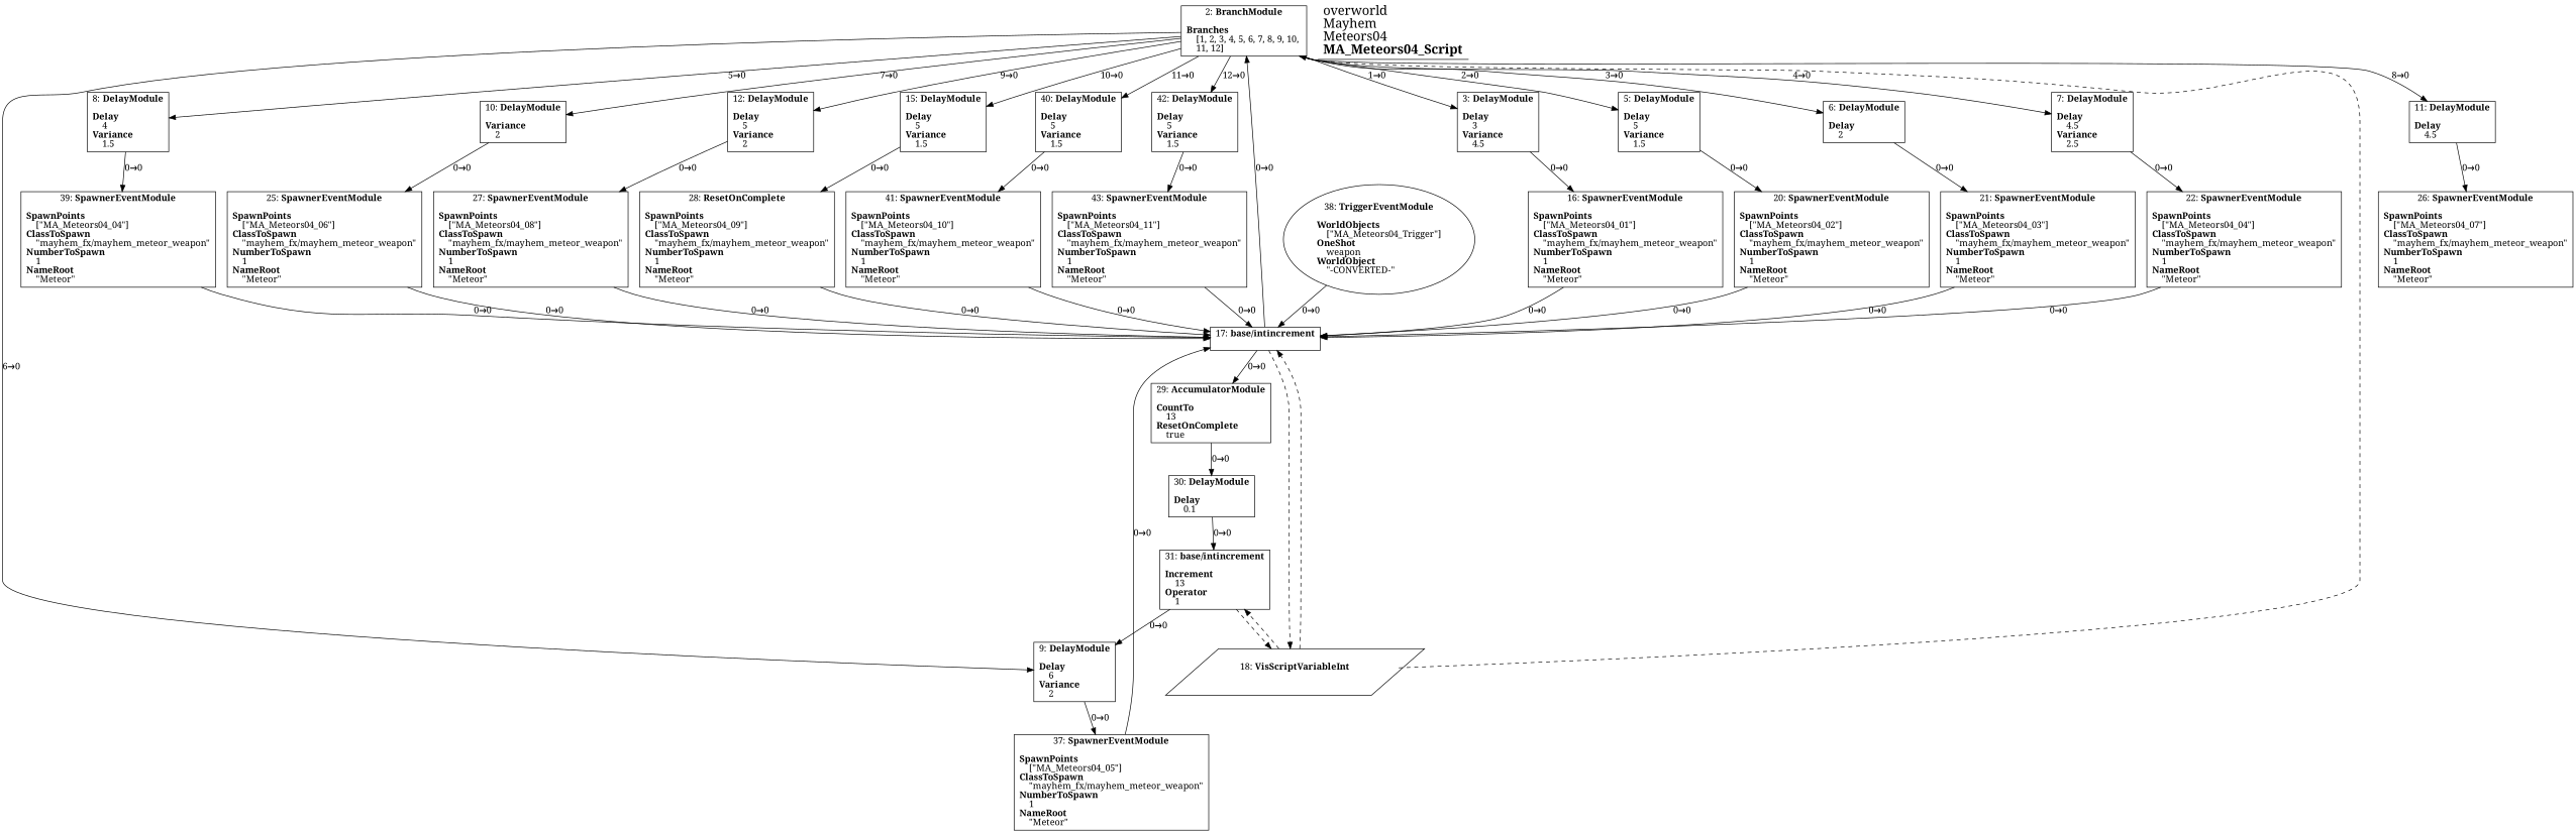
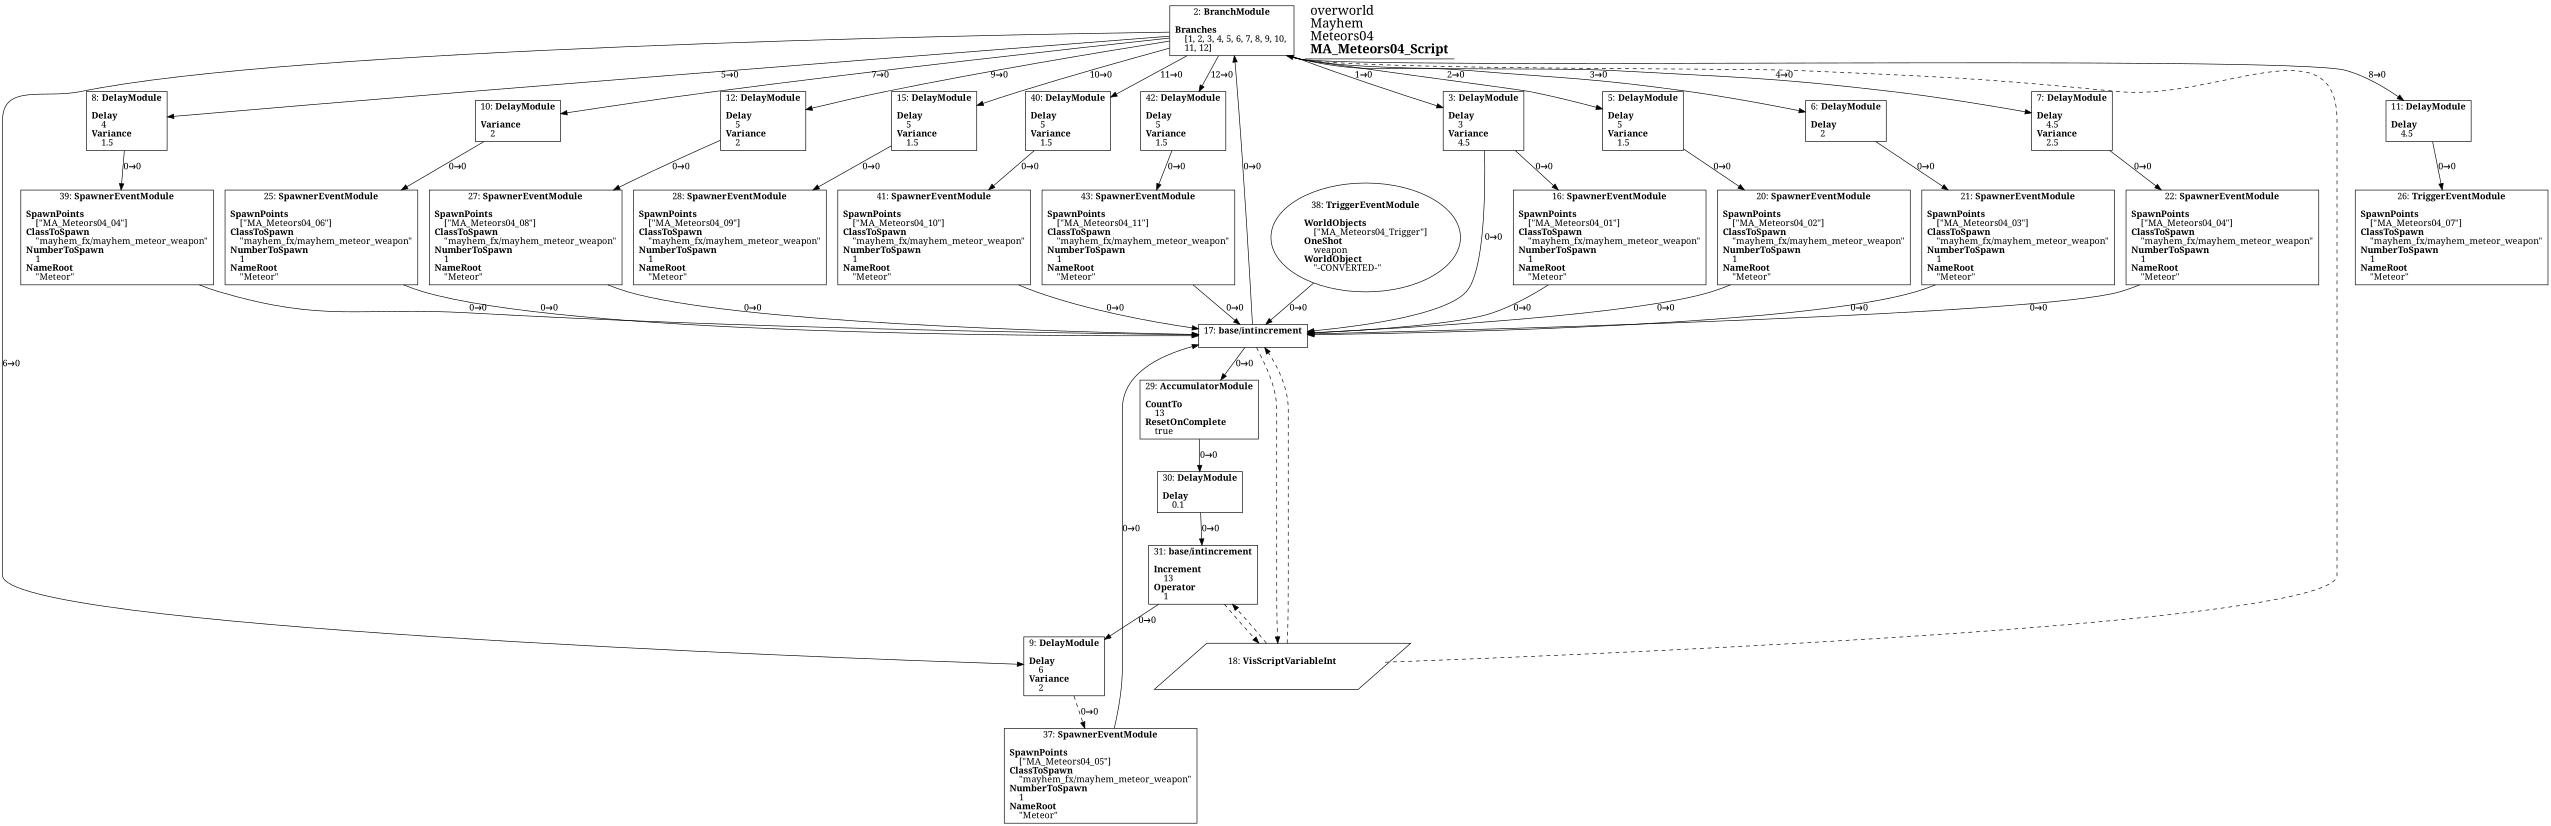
  digraph {
    fontname="Noto Serif"
    splines=spline
    node [fontname="Noto Serif" shape=box]
    edge [fontname="Noto Serif"]
    n1 [label=<2: <b>BranchModule</b><br/><br/><b>Branches</b><br align="left"/>    [1, 2, 3, 4, 5, 6, 7, 8, 9, 10, <br align="left"/>    11, 12]<br align="left"/>>]
    n2 [label=<5: <b>DelayModule</b><br/><br/><b>Delay</b><br align="left"/>    5<br align="left"/><b>Variance</b><br align="left"/>    1.5<br align="left"/>>]
    n3 [label=<6: <b>DelayModule</b><br/><br/><b>Delay</b><br align="left"/>    2<br align="left"/>>]
    n4 [label=<7: <b>DelayModule</b><br/><br/><b>Delay</b><br align="left"/>    4.5<br align="left"/><b>Variance</b><br align="left"/>    2.5<br align="left"/>>]
    n5 [label=<8: <b>DelayModule</b><br/><br/><b>Delay</b><br align="left"/>    4<br align="left"/><b>Variance</b><br align="left"/>    1.5<br align="left"/>>]
    n6 [label=<10: <b>DelayModule</b><br/><br/><b>Variance</b><br align="left"/>    2<br align="left"/>>]
    n7 [label=<11: <b>DelayModule</b><br/><br/><b>Delay</b><br align="left"/>    4.5<br align="left"/>>]
    n8 [label=<12: <b>DelayModule</b><br/><br/><b>Delay</b><br align="left"/>    5<br align="left"/><b>Variance</b><br align="left"/>    2<br align="left"/>>]
    n9 [label=<15: <b>DelayModule</b><br/><br/><b>Delay</b><br align="left"/>    5<br align="left"/><b>Variance</b><br align="left"/>    1.5<br align="left"/>>]
    n10 [label=<3: <b>DelayModule</b><br/><br/><b>Delay</b><br align="left"/>    3<br align="left"/><b>Variance</b><br align="left"/>    4.5<br align="left"/>>]
    n11 [label=<9: <b>DelayModule</b><br/><br/><b>Delay</b><br align="left"/>    6<br align="left"/><b>Variance</b><br align="left"/>    2<br align="left"/>>]
    n12 [label=<40: <b>DelayModule</b><br/><br/><b>Delay</b><br align="left"/>    5<br align="left"/><b>Variance</b><br align="left"/>    1.5<br align="left"/>>]
    n13 [label=<42: <b>DelayModule</b><br/><br/><b>Delay</b><br align="left"/>    5<br align="left"/><b>Variance</b><br align="left"/>    1.5<br align="left"/>>]
    n14 [label=<20: <b>SpawnerEventModule</b><br/><br/><b>SpawnPoints</b><br align="left"/>    [&quot;MA_Meteors04_02&quot;]<br align="left"/><b>ClassToSpawn</b><br align="left"/>    &quot;mayhem_fx/mayhem_meteor_weapon&quot;<br align="left"/><b>NumberToSpawn</b><br align="left"/>    1<br align="left"/><b>NameRoot</b><br align="left"/>    &quot;Meteor&quot;<br align="left"/>>]
    n15 [label=<21: <b>SpawnerEventModule</b><br/><br/><b>SpawnPoints</b><br align="left"/>    [&quot;MA_Meteors04_03&quot;]<br align="left"/><b>ClassToSpawn</b><br align="left"/>    &quot;mayhem_fx/mayhem_meteor_weapon&quot;<br align="left"/><b>NumberToSpawn</b><br align="left"/>    1<br align="left"/><b>NameRoot</b><br align="left"/>    &quot;Meteor&quot;<br align="left"/>>]
    n16 [label=<22: <b>SpawnerEventModule</b><br/><br/><b>SpawnPoints</b><br align="left"/>    [&quot;MA_Meteors04_04&quot;]<br align="left"/><b>ClassToSpawn</b><br align="left"/>    &quot;mayhem_fx/mayhem_meteor_weapon&quot;<br align="left"/><b>NumberToSpawn</b><br align="left"/>    1<br align="left"/><b>NameRoot</b><br align="left"/>    &quot;Meteor&quot;<br align="left"/>>]
    n17 [label=<39: <b>SpawnerEventModule</b><br/><br/><b>SpawnPoints</b><br align="left"/>    [&quot;MA_Meteors04_04&quot;]<br align="left"/><b>ClassToSpawn</b><br align="left"/>    &quot;mayhem_fx/mayhem_meteor_weapon&quot;<br align="left"/><b>NumberToSpawn</b><br align="left"/>    1<br align="left"/><b>NameRoot</b><br align="left"/>    &quot;Meteor&quot;<br align="left"/>>]
    n18 [label=<25: <b>SpawnerEventModule</b><br/><br/><b>SpawnPoints</b><br align="left"/>    [&quot;MA_Meteors04_06&quot;]<br align="left"/><b>ClassToSpawn</b><br align="left"/>    &quot;mayhem_fx/mayhem_meteor_weapon&quot;<br align="left"/><b>NumberToSpawn</b><br align="left"/>    1<br align="left"/><b>NameRoot</b><br align="left"/>    &quot;Meteor&quot;<br align="left"/>>]
-   n19 [label=<26: <b>SpawnerEventModule</b><br/><br/><b>SpawnPoints</b><br align="left"/>    [&quot;MA_Meteors04_07&quot;]<br align="left"/><b>ClassToSpawn</b><br align="left"/>    &quot;mayhem_fx/mayhem_meteor_weapon&quot;<br align="left"/><b>NumberToSpawn</b><br align="left"/>    1<br align="left"/><b>NameRoot</b><br align="left"/>    &quot;Meteor&quot;<br align="left"/>>]
+   n19 [label=<26: <b>TriggerEventModule</b><br/><br/><b>SpawnPoints</b><br align="left"/>    [&quot;MA_Meteors04_07&quot;]<br align="left"/><b>ClassToSpawn</b><br align="left"/>    &quot;mayhem_fx/mayhem_meteor_weapon&quot;<br align="left"/><b>NumberToSpawn</b><br align="left"/>    1<br align="left"/><b>NameRoot</b><br align="left"/>    &quot;Meteor&quot;<br align="left"/>>]
    n20 [label=<27: <b>SpawnerEventModule</b><br/><br/><b>SpawnPoints</b><br align="left"/>    [&quot;MA_Meteors04_08&quot;]<br align="left"/><b>ClassToSpawn</b><br align="left"/>    &quot;mayhem_fx/mayhem_meteor_weapon&quot;<br align="left"/><b>NumberToSpawn</b><br align="left"/>    1<br align="left"/><b>NameRoot</b><br align="left"/>    &quot;Meteor&quot;<br align="left"/>>]
-   n21 [label=<28: <b>ResetOnComplete</b><br/><br/><b>SpawnPoints</b><br align="left"/>    [&quot;MA_Meteors04_09&quot;]<br align="left"/><b>ClassToSpawn</b><br align="left"/>    &quot;mayhem_fx/mayhem_meteor_weapon&quot;<br align="left"/><b>NumberToSpawn</b><br align="left"/>    1<br align="left"/><b>NameRoot</b><br align="left"/>    &quot;Meteor&quot;<br align="left"/>>]
+   n21 [label=<28: <b>SpawnerEventModule</b><br/><br/><b>SpawnPoints</b><br align="left"/>    [&quot;MA_Meteors04_09&quot;]<br align="left"/><b>ClassToSpawn</b><br align="left"/>    &quot;mayhem_fx/mayhem_meteor_weapon&quot;<br align="left"/><b>NumberToSpawn</b><br align="left"/>    1<br align="left"/><b>NameRoot</b><br align="left"/>    &quot;Meteor&quot;<br align="left"/>>]
    n22 [label=<16: <b>SpawnerEventModule</b><br/><br/><b>SpawnPoints</b><br align="left"/>    [&quot;MA_Meteors04_01&quot;]<br align="left"/><b>ClassToSpawn</b><br align="left"/>    &quot;mayhem_fx/mayhem_meteor_weapon&quot;<br align="left"/><b>NumberToSpawn</b><br align="left"/>    1<br align="left"/><b>NameRoot</b><br align="left"/>    &quot;Meteor&quot;<br align="left"/>>]
    n23 [label=<37: <b>SpawnerEventModule</b><br/><br/><b>SpawnPoints</b><br align="left"/>    [&quot;MA_Meteors04_05&quot;]<br align="left"/><b>ClassToSpawn</b><br align="left"/>    &quot;mayhem_fx/mayhem_meteor_weapon&quot;<br align="left"/><b>NumberToSpawn</b><br align="left"/>    1<br align="left"/><b>NameRoot</b><br align="left"/>    &quot;Meteor&quot;<br align="left"/>>]
    n24 [label=<41: <b>SpawnerEventModule</b><br/><br/><b>SpawnPoints</b><br align="left"/>    [&quot;MA_Meteors04_10&quot;]<br align="left"/><b>ClassToSpawn</b><br align="left"/>    &quot;mayhem_fx/mayhem_meteor_weapon&quot;<br align="left"/><b>NumberToSpawn</b><br align="left"/>    1<br align="left"/><b>NameRoot</b><br align="left"/>    &quot;Meteor&quot;<br align="left"/>>]
    n25 [label=<43: <b>SpawnerEventModule</b><br/><br/><b>SpawnPoints</b><br align="left"/>    [&quot;MA_Meteors04_11&quot;]<br align="left"/><b>ClassToSpawn</b><br align="left"/>    &quot;mayhem_fx/mayhem_meteor_weapon&quot;<br align="left"/><b>NumberToSpawn</b><br align="left"/>    1<br align="left"/><b>NameRoot</b><br align="left"/>    &quot;Meteor&quot;<br align="left"/>>]
    n26 [label=<17: <b>base/intincrement</b><br/><br/>>]
    n27 [label=<18: <b>VisScriptVariableInt</b><br/><br/>> shape=parallelogram]
    n28 [label=<31: <b>base/intincrement</b><br/><br/><b>Increment</b><br align="left"/>    13<br align="left"/><b>Operator</b><br align="left"/>    1<br align="left"/>>]
    n29 [label=<29: <b>AccumulatorModule</b><br/><br/><b>CountTo</b><br align="left"/>    13<br align="left"/><b>ResetOnComplete</b><br align="left"/>    true<br align="left"/>>]
    n30 [label=<30: <b>DelayModule</b><br/><br/><b>Delay</b><br align="left"/>    0.1<br align="left"/>>]
    n31 [label=<38: <b>TriggerEventModule</b><br/><br/><b>WorldObjects</b><br align="left"/>    [&quot;MA_Meteors04_Trigger&quot;]<br align="left"/><b>OneShot</b><br align="left"/>    weapon<br align="left"/><b>WorldObject</b><br align="left"/>    &quot;-CONVERTED-&quot;<br align="left"/>> shape=oval]
    n32 [label=<<font point-size="20">overworld<br align="left"/>Mayhem<br align="left"/>Meteors04<br align="left"/><b>MA_Meteors04_Script</b><br align="left"/></font>> shape=underline]
    n1 -> n2 [label="2→0"]
    n1 -> n3 [label="3→0"]
    n1 -> n4 [label="4→0"]
    n1 -> n5 [label="5→0"]
    n1 -> n6 [label="7→0"]
    n1 -> n7 [label="8→0"]
    n1 -> n8 [label="9→0"]
    n1 -> n9 [label="10→0"]
    n1 -> n10 [label="1→0"]
    n1 -> n11 [label="6→0"]
    n1 -> n12 [label="11→0"]
    n1 -> n13 [label="12→0"]
    n2 -> n14 [label="0→0"]
    n3 -> n15 [label="0→0"]
    n4 -> n16 [label="0→0"]
    n5 -> n17 [label="0→0"]
    n6 -> n18 [label="0→0"]
    n7 -> n19 [label="0→0"]
    n8 -> n20 [label="0→0"]
    n9 -> n21 [label="0→0"]
    n10 -> n22 [label="0→0"]
-   n11 -> n23 [label="0→0"]
+   n11 -> n23 [label="0→0" style=dashed]
    n12 -> n24 [label="0→0"]
    n13 -> n25 [label="0→0"]
    n14 -> n26 [label="0→0"]
    n15 -> n26 [label="0→0"]
    n16 -> n26 [label="0→0"]
    n17 -> n26 [label="0→0"]
    n18 -> n26 [label="0→0"]
    n20 -> n26 [label="0→0"]
-   n21 -> n26 [label="0→0"]
+   n10 -> n26 [label="0→0"]
    n22 -> n26 [label="0→0"]
    n23 -> n26 [label="0→0"]
    n24 -> n26 [label="0→0"]
    n25 -> n26 [label="0→0"]
    n26 -> n1 [label="0→0"]
    n26 -> n27 [style=dashed]
    n26 -> n29 [label="0→0"]
    n27 -> n1 [style=dashed]
    n27 -> n26 [style=dashed]
    n27 -> n28 [style=dashed]
    n28 -> n11 [label="0→0"]
    n28 -> n27 [style=dashed]
    n29 -> n30 [label="0→0"]
    n30 -> n28 [label="0→0"]
    n31 -> n26 [label="0→0"]
  }
